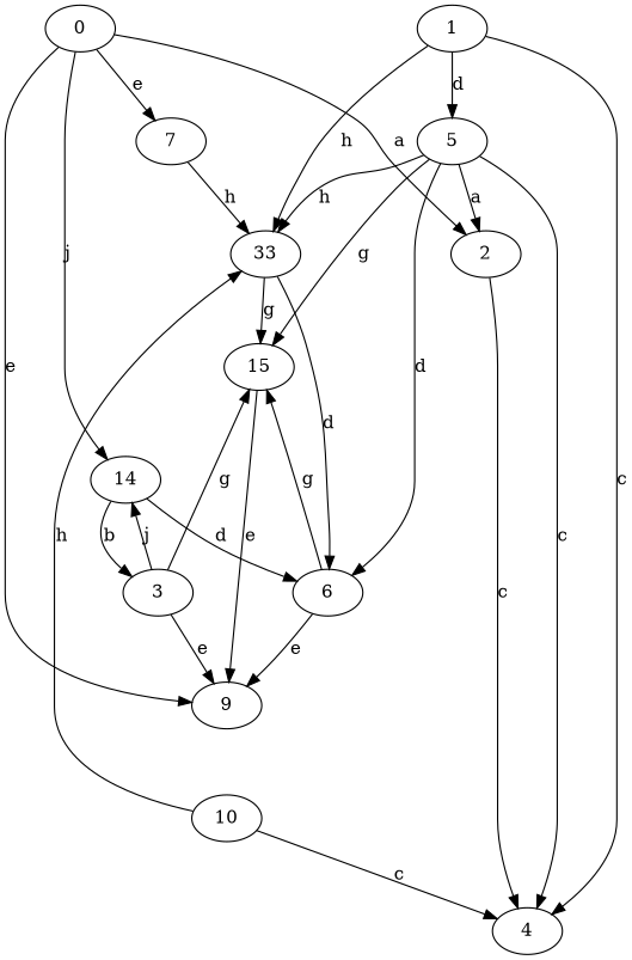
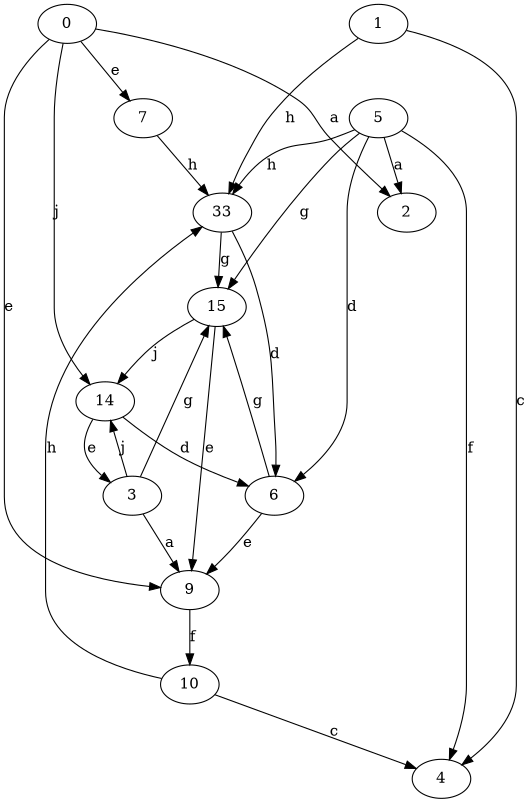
  strict digraph {
    1
    4
    5
    n4 [label=33]
    2
    n6 [label=15]
    6
    0
    7
    9
    14
    10
    3
    1 -> 4 [label=c]
-   1 -> 5 [label=d]
    1 -> n4 [label=h]
-   5 -> 4 [label=c]
+   5 -> 4 [label=f]
    5 -> n4 [label=h]
    5 -> 2 [label=a]
    5 -> n6 [label=g]
    5 -> 6 [label=d]
    n4 -> n6 [label=g]
    n4 -> 6 [label=d]
-   2 -> 4 [label=c]
    n6 -> 9 [label=e]
+   n6 -> 14 [label=j]
    6 -> n6 [label=g]
    6 -> 9 [label=e]
    0 -> 2 [label=a]
    0 -> 7 [label=e]
    0 -> 9 [label=e]
    0 -> 14 [label=j]
    7 -> n4 [label=h]
+   9 -> 10 [label=f]
    14 -> 6 [label=d]
-   14 -> 3 [label=b]
+   14 -> 3 [label=e]
    10 -> 4 [label=c]
    10 -> n4 [label=h]
    3 -> n6 [label=g]
-   3 -> 9 [label=e]
+   3 -> 9 [label=a]
    3 -> 14 [label=j]
  }
